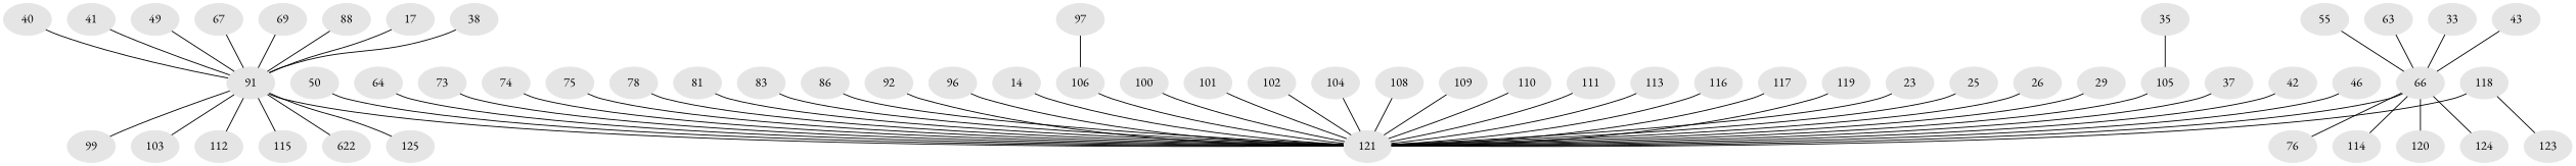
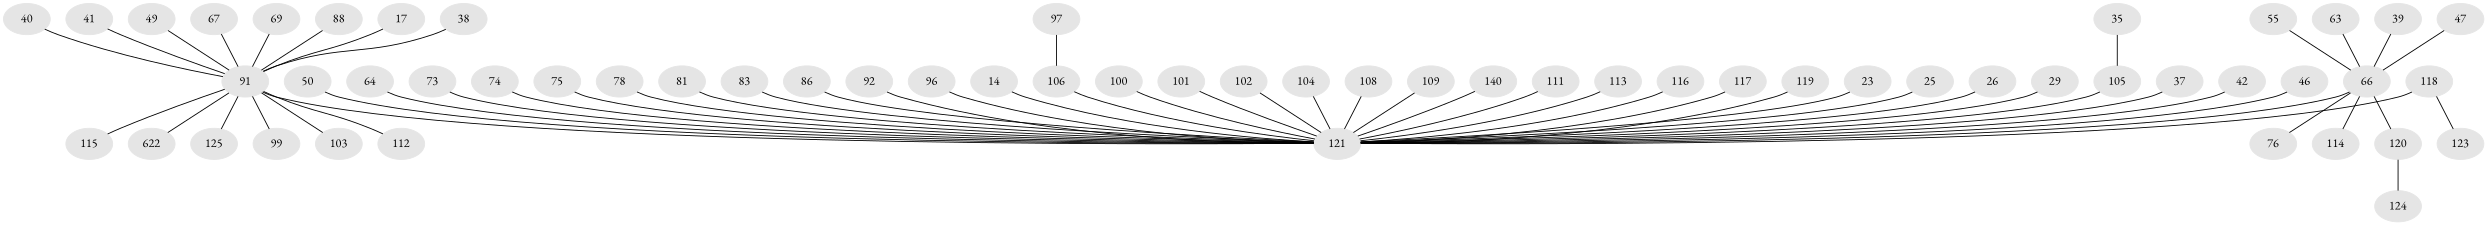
  graph {
    fontname="EB Garamond"
    node [color=gray90 fontname="EB Garamond" style=filled]
    edge [fontname="EB Garamond"]
    121 [super="+61+57+45+60+8+9+16+22"]
    14
    91 [super="+82+2+5"]
    99 [super="+30+59+71"]
    103 [super="+70"]
    112
    115
    n8 [label=622]
    125
    17
    23
    25
    26
    29
    35
    105
    37
    38
    66 [super="+53"]
    76
    114 [super="+52"]
    120
    124
-   39 [label=33]
+   39
    40
    41
    42
-   43
+   43 [label=47]
    46
    49
    50
    55 [super="+20"]
    63
    n34 [label=64]
    67
    69 [super="+15"]
    73
    74
    75
    n40 [label=78 super="+44"]
    81
    83
    86
    88 [super="+54"]
    92
    96 [super="+93"]
    106 [super="+48+58+78"]
    97
    100
    101
    102
    104
    108 [super="+98"]
    109
-   110
+   110 [label=140]
    111
    113
    116 [super="+89"]
    117 [super="+87"]
    118 [super="+90+107"]
    123
    119 [super="+95"]
    14 -- 121
    91 -- 121 [weight=9]
    91 -- 99
    91 -- 103
    91 -- 112
    91 -- 115
    91 -- n8
    91 -- 125
    17 -- 91
    23 -- 121
    25 -- 121
    26 -- 121
    29 -- 121
    35 -- 105
    105 -- 121
    37 -- 121
    38 -- 91
    66 -- 121 [weight=6]
    66 -- 76
    66 -- 114
    66 -- 120
-   66 -- 124
+   120 -- 124
    39 -- 66
    40 -- 91
    41 -- 91
    42 -- 121
    43 -- 66
    46 -- 121
    49 -- 91
    50 -- 121
    55 -- 66
    63 -- 66
    n34 -- 121
    67 -- 91
    69 -- 91
    73 -- 121
    74 -- 121
    75 -- 121
    n40 -- 121
    81 -- 121
    83 -- 121
    86 -- 121
    88 -- 91
    92 -- 121
    96 -- 121 [weight=2]
    106 -- 121 [weight=2]
    97 -- 106
    100 -- 121
    101 -- 121
    102 -- 121
    104 -- 121
    108 -- 121
    109 -- 121
    110 -- 121
    111 -- 121
    113 -- 121
    116 -- 121 [weight=2]
    117 -- 121 [weight=2]
    118 -- 121 [weight=3]
    118 -- 123
    119 -- 121 [weight=2]
  }
